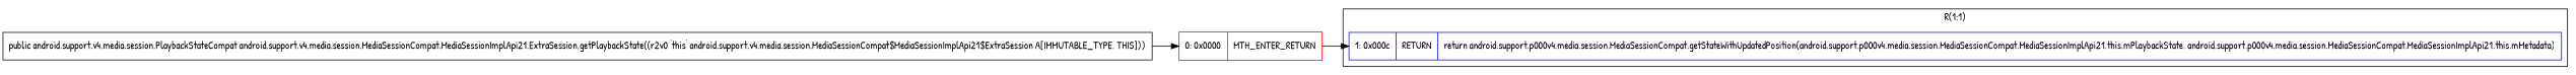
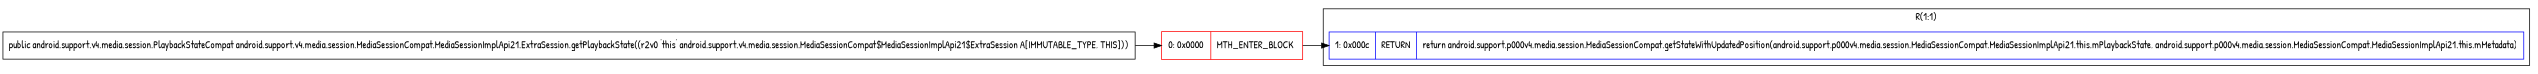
  digraph {
    rankdir=LR
    fontname="Patrick Hand"
    node [shape=record fontname="Patrick Hand"]
    edge [fontname="Patrick Hand"]
    n1 [color=blue label="{1\:\ 0x000c|RETURN\l|return android.support.p000v4.media.session.MediaSessionCompat.getStateWithUpdatedPosition(android.support.p000v4.media.session.MediaSessionCompat.MediaSessionImplApi21.this.mPlaybackState, android.support.p000v4.media.session.MediaSessionCompat.MediaSessionImplApi21.this.mMetadata)\l}"]
-   n2 [color=red label="{0\:\ 0x0000|MTH_ENTER_RETURN\l}"]
+   n2 [color=red label="{0\:\ 0x0000|MTH_ENTER_BLOCK\l}"]
    n3 [label="{public android.support.v4.media.session.PlaybackStateCompat android.support.v4.media.session.MediaSessionCompat.MediaSessionImplApi21.ExtraSession.getPlaybackState((r2v0 'this' android.support.v4.media.session.MediaSessionCompat$MediaSessionImplApi21$ExtraSession A[IMMUTABLE_TYPE, THIS])) }"]
    subgraph cluster_1 {
      label="R(1:1)"
      n1
    }
    n2 -> n1
    n3 -> n2
  }
